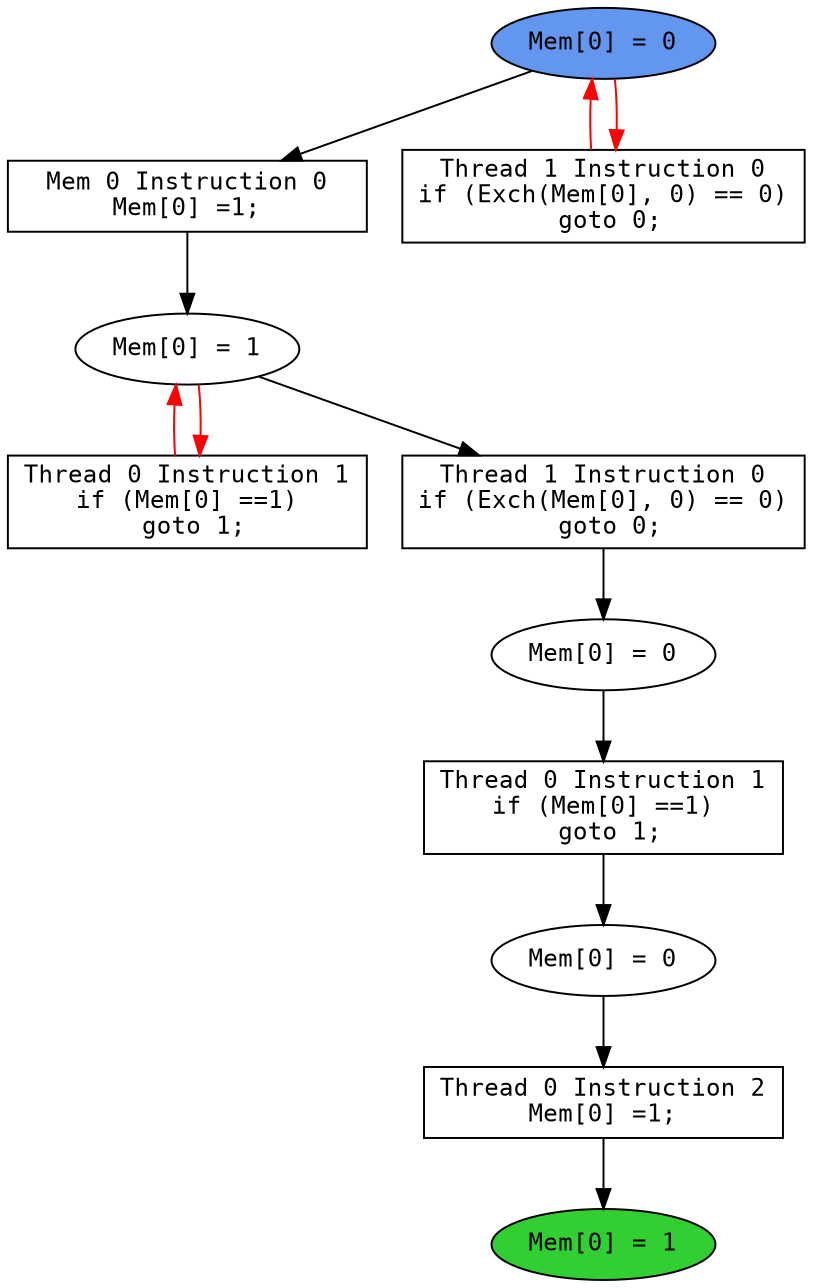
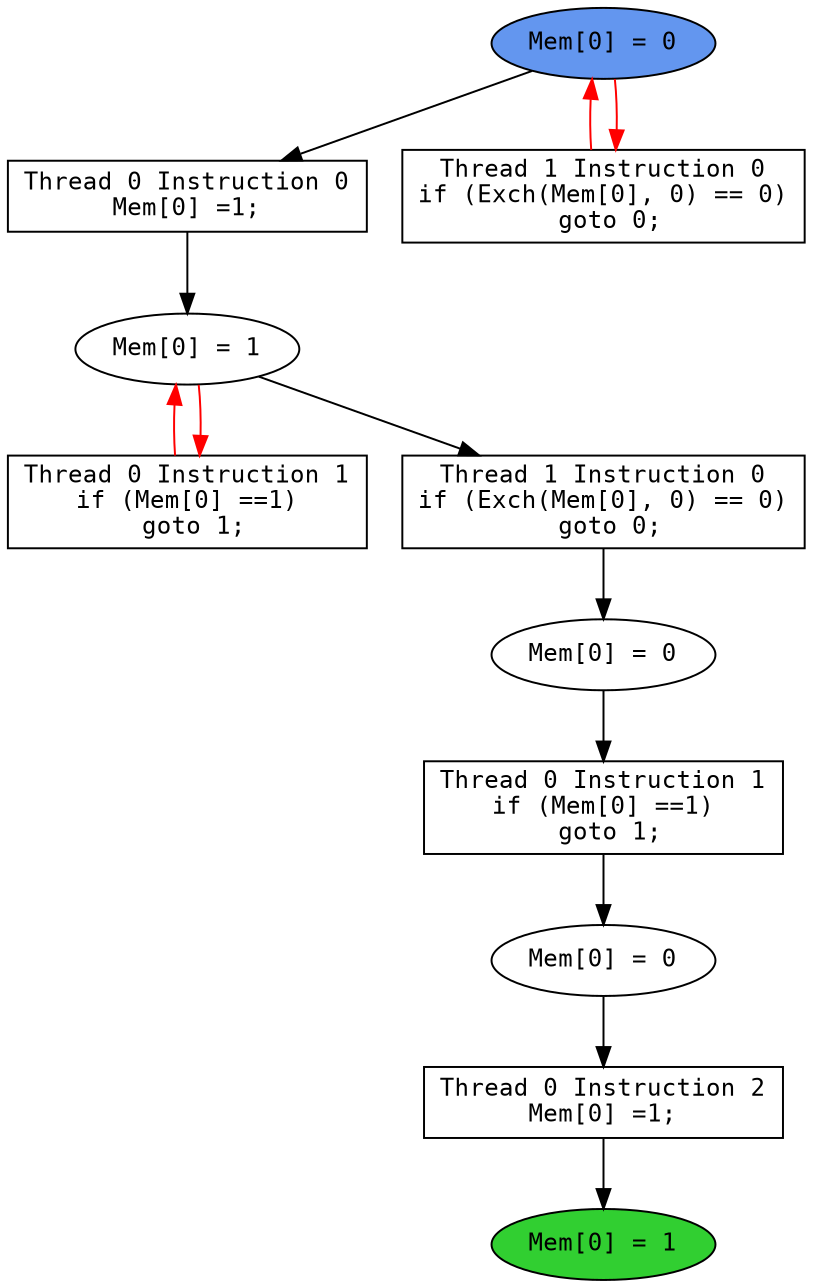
  digraph {
    fontsize=12
    rankdir=TB
    fontname="DejaVu Sans Mono"
    node [fillcolor="#ffffff" fontcolor="#000000" fontsize=12 shape=box style="filled, solid" fontname="DejaVu Sans Mono"]
    edge [color="#000000" dir=forward fontcolor="#ffffff" fontsize=12 style=solid uuid="<A1, S1>" weight=1 fontname="DejaVu Sans Mono"]
    n1 [label="Thread 0 Instruction 1\nif (Mem[0] ==1)\n goto 1;" uuid=A0]
    n2 [label="Mem[0] = 0" shape=ellipse uuid=S2]
    n3 [label="Thread 0 Instruction 2\nMem[0] =1;" uuid=A2]
    n4 [label="Mem[0] = 1" shape=ellipse uuid=S1]
    n5 [label="Thread 0 Instruction 1\nif (Mem[0] ==1)\n goto 1;" uuid=A1]
    n6 [label="Thread 1 Instruction 0\nif (Exch(Mem[0], 0) == 0)\n goto 0;" uuid=A3]
    n7 [fillcolor="#31cf31" label="Mem[0] = 1" shape=ellipse uuid=END]
    n8 [label="Mem[0] = 0" shape=ellipse uuid=S0]
-   n9 [label="Mem 0 Instruction 0\nMem[0] =1;" uuid=A4]
+   n9 [label="Thread 0 Instruction 0\nMem[0] =1;" uuid=A4]
    n10 [fillcolor="#6396ef" label="Mem[0] = 0" shape=ellipse uuid=START]
    n11 [label="Thread 1 Instruction 0\nif (Exch(Mem[0], 0) == 0)\n goto 0;" uuid=A5]
    n1 -> n2 [uuid="<A0, S2>"]
    n2 -> n3 [uuid="<A2, S2>"]
    n3 -> n7 [uuid="<A2, END>"]
    n4 -> n5 [color="#ff0000" dir=back]
    n4 -> n5 [color="#ff0000"]
    n4 -> n6 [uuid="<A3, S1>"]
    n6 -> n8 [uuid="<A3, S0>"]
    n8 -> n1 [uuid="<A0, S0>"]
    n9 -> n4 [uuid="<A4, S1>"]
    n10 -> n9 [uuid="<A4, START>"]
    n10 -> n11 [color="#ff0000" dir=back uuid="<A5, START>"]
    n10 -> n11 [color="#ff0000" uuid="<A5, START>"]
  }
